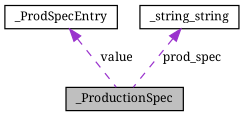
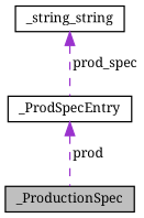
  digraph {
    fontname="Noto Serif"
    node [color=black fillcolor=white fontname="Noto Serif" fontsize=10 shape=record style=filled]
    edge [color=darkorchid3 dir=back fontname="Noto Serif" fontsize=10 labelfontname=Helvetica labelfontsize=10 style=dashed]
    n1 [fillcolor=grey75 fontcolor=black height=0.2 label=_ProductionSpec width=0.4]
    n2 [height=0.2 label=_ProdSpecEntry width=0.4]
    n3 [height=0.2 label=_string_string width=0.4]
-   n2 -> n1 [label=" value"]
-   n3 -> n1 [label=" prod_spec"]
+   n2 -> n1 [label=" prod"]
+   n3 -> n2 [label=" prod_spec"]
  }
